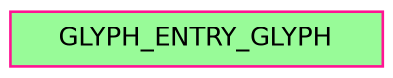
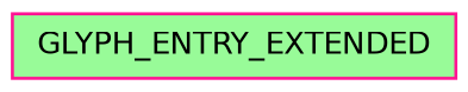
  digraph {
    rankdir=LR
-   n1 [color=deeppink fillcolor=palegreen fontname=Helvetica fontsize=10 height=0.2 label=GLYPH_ENTRY_GLYPH shape=record style=filled width=0.4]
+   n1 [color=deeppink fillcolor=palegreen fontname=Helvetica fontsize=10 height=0.2 label=GLYPH_ENTRY_EXTENDED shape=record style=filled width=0.4]
  }
